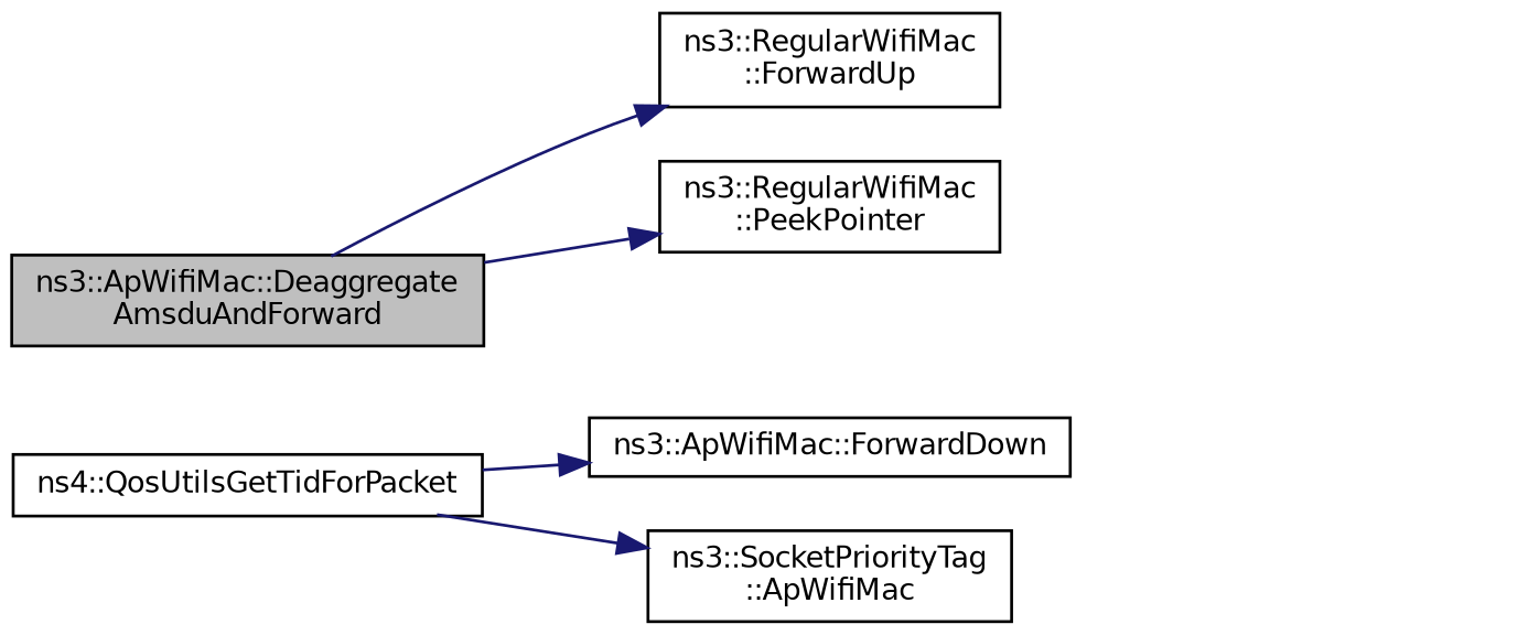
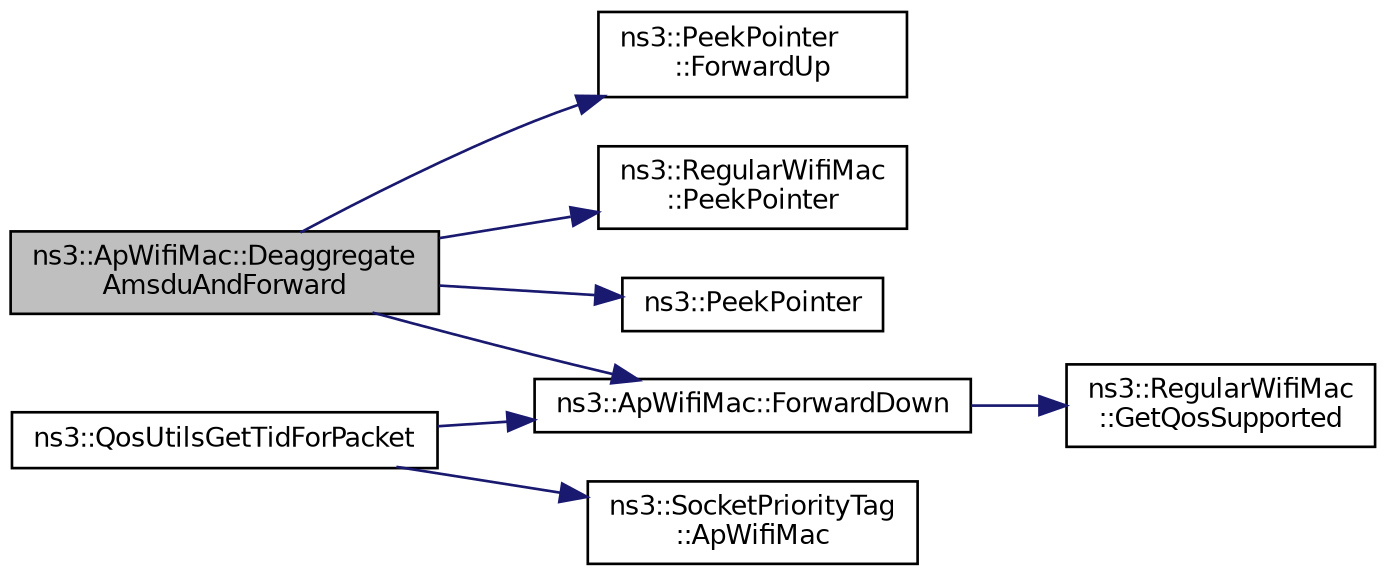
  digraph {
    rankdir=LR
    node [color=black fillcolor=white fontname=Helvetica fontsize=10 shape=record style=filled]
    edge [color=midnightblue fontname=Helvetica fontsize=10 labelfontname=Helvetica labelfontsize=10 style=solid]
    n1 [fillcolor=grey75 fontcolor=black height=0.2 label="ns3::ApWifiMac::Deaggregate\lAmsduAndForward" width=0.4]
    n2 [height=0.2 label="ns3::ApWifiMac::ForwardDown" width=0.4]
-   n3 [height=0.2 label="ns3::RegularWifiMac\l::ForwardUp" width=0.4]
+   n3 [height=0.2 label="ns3::PeekPointer\l::ForwardUp" width=0.4]
    n4 [height=0.2 label="ns3::RegularWifiMac\l::PeekPointer" width=0.4]
-   n7 [height=0.2 label="ns4::QosUtilsGetTidForPacket" width=0.4]
+   n5 [height=0.2 label="ns3::PeekPointer" width=0.4]
+   n6 [height=0.2 label="ns3::RegularWifiMac\l::GetQosSupported" width=0.4]
+   n7 [height=0.2 label="ns3::QosUtilsGetTidForPacket" width=0.4]
    n8 [height=0.2 label="ns3::SocketPriorityTag\l::ApWifiMac" width=0.4]
+   n1 -> n2
    n1 -> n3
    n1 -> n4
+   n1 -> n5
+   n2 -> n6
    n7 -> n2
    n7 -> n8
  }
